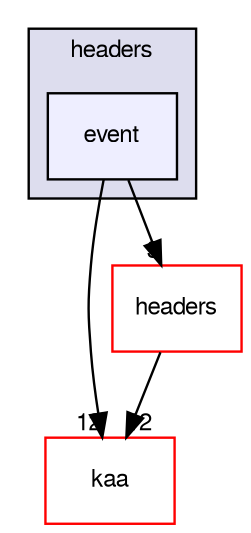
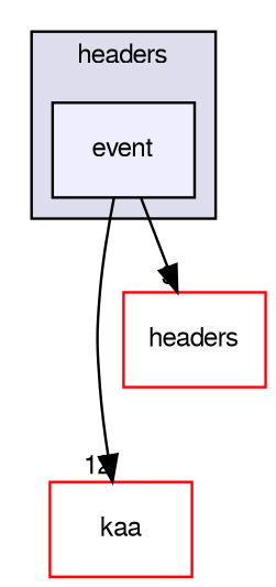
  digraph {
    compound=true
    node [fontname=FreeSans fontsize=10 shape=box color=red]
    edge [headlabel=12 labeldistance=1.5 labelfontname=FreeSans labelfontsize=10]
    n1 [fillcolor="#eeeeff" label=event pencolor=black style=filled color=""]
    n2 [label=kaa]
    n3 [label=headers]
    subgraph cluster_1 {
      bgcolor="#ddddee"
      fontname=FreeSans
      fontsize=10
      label=headers
      pencolor=black
      n1
    }
    n1 -> n2
    n1 -> n3 [headlabel=3]
-   n3 -> n2
  }
